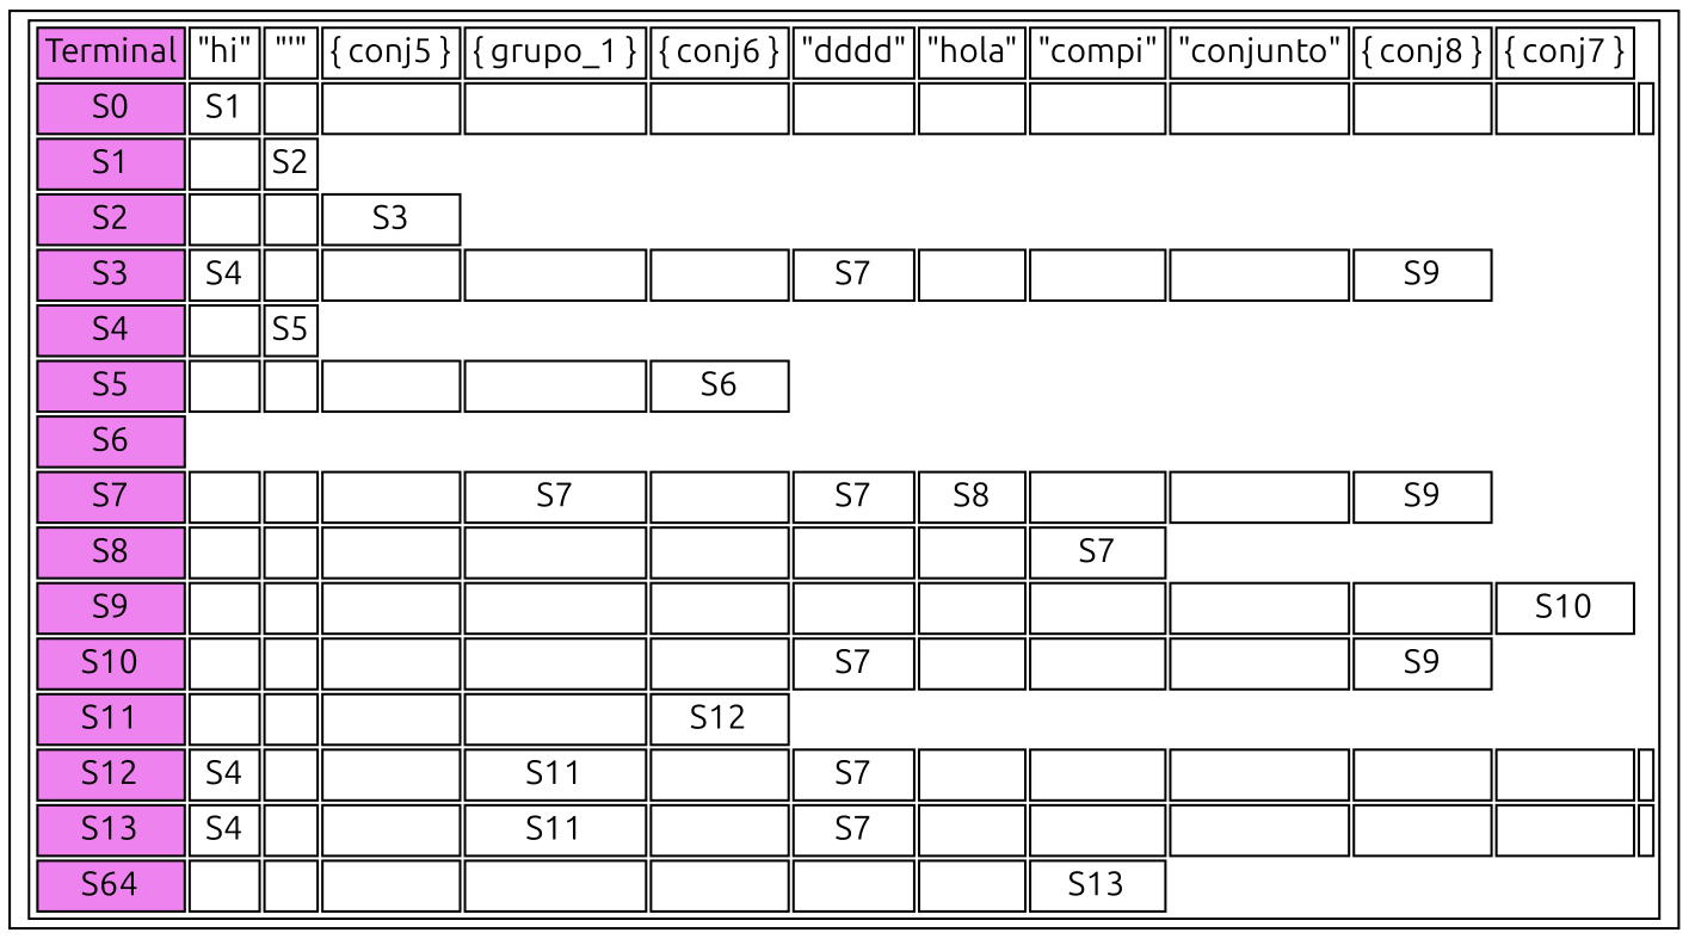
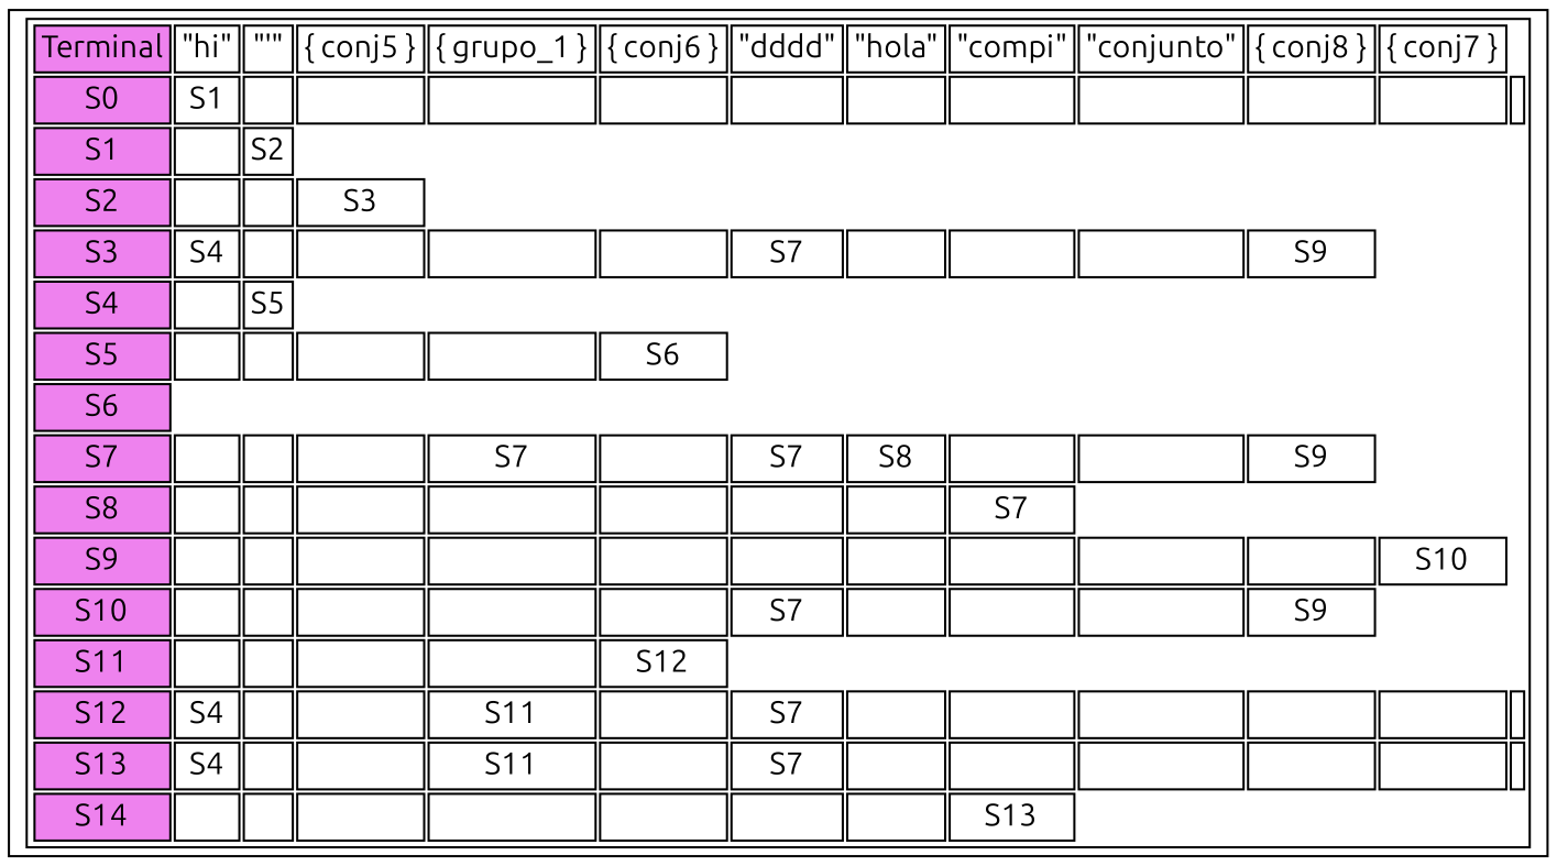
  digraph {
    fontname=Ubuntu
-   n1 [label=< <table> <tr><td bgcolor="violet">Terminal</td><td>"hi"</td><td>"'"</td><td>\{ conj5 \}</td><td>\{ grupo_1 \}</td><td>\{ conj6 \}</td><td>"dddd"</td><td>"hola"</td><td>"compi"</td><td>"conjunto"</td><td>\{ conj8 \}</td><td>\{ conj7 \}</td></tr> <tr> <td bgcolor="violet">S0</td><td>S1</td> <td></td> <td></td> <td></td> <td></td> <td></td> <td></td> <td></td> <td></td> <td></td> <td></td> <td></td> </tr> <tr> <td bgcolor="violet">S1</td><td></td> <td>S2</td> </tr> <tr> <td bgcolor="violet">S2</td><td></td> <td></td> <td>S3</td> </tr> <tr> <td bgcolor="violet">S3</td><td>S4</td> <td></td> <td></td> <td></td> <td></td> <td>S7</td> <td></td> <td></td> <td></td> <td>S9</td> </tr> <tr> <td bgcolor="violet">S4</td><td></td> <td>S5</td> </tr> <tr> <td bgcolor="violet">S5</td><td></td> <td></td> <td></td> <td></td> <td>S6</td> </tr> <tr> <td bgcolor="violet">S6</td></tr> <tr> <td bgcolor="violet">S7</td><td></td> <td></td> <td></td> <td>S7</td> <td></td> <td>S7</td> <td>S8</td> <td></td> <td></td> <td>S9</td> </tr> <tr> <td bgcolor="violet">S8</td><td></td> <td></td> <td></td> <td></td> <td></td> <td></td> <td></td> <td>S7</td> </tr> <tr> <td bgcolor="violet">S9</td><td></td> <td></td> <td></td> <td></td> <td></td> <td></td> <td></td> <td></td> <td></td> <td></td> <td>S10</td> </tr> <tr> <td bgcolor="violet">S10</td><td></td> <td></td> <td></td> <td></td> <td></td> <td>S7</td> <td></td> <td></td> <td></td> <td>S9</td> </tr> <tr> <td bgcolor="violet">S11</td><td></td> <td></td> <td></td> <td></td> <td>S12</td> </tr> <tr> <td bgcolor="violet">S12</td><td>S4</td> <td></td> <td></td> <td>S11</td> <td></td> <td>S7</td> <td></td> <td></td> <td></td> <td></td> <td></td> <td></td> </tr> <tr> <td bgcolor="violet">S13</td><td>S4</td> <td></td> <td></td> <td>S11</td> <td></td> <td>S7</td> <td></td> <td></td> <td></td> <td></td> <td></td> <td></td> </tr> <tr> <td bgcolor="violet">S64</td><td></td> <td></td> <td></td> <td></td> <td></td> <td></td> <td></td> <td>S13</td> </tr> </table>> shape=record fontname=Ubuntu]
+   n1 [label=< <table> <tr><td bgcolor="violet">Terminal</td><td>"hi"</td><td>"'"</td><td>\{ conj5 \}</td><td>\{ grupo_1 \}</td><td>\{ conj6 \}</td><td>"dddd"</td><td>"hola"</td><td>"compi"</td><td>"conjunto"</td><td>\{ conj8 \}</td><td>\{ conj7 \}</td></tr> <tr> <td bgcolor="violet">S0</td><td>S1</td> <td></td> <td></td> <td></td> <td></td> <td></td> <td></td> <td></td> <td></td> <td></td> <td></td> <td></td> </tr> <tr> <td bgcolor="violet">S1</td><td></td> <td>S2</td> </tr> <tr> <td bgcolor="violet">S2</td><td></td> <td></td> <td>S3</td> </tr> <tr> <td bgcolor="violet">S3</td><td>S4</td> <td></td> <td></td> <td></td> <td></td> <td>S7</td> <td></td> <td></td> <td></td> <td>S9</td> </tr> <tr> <td bgcolor="violet">S4</td><td></td> <td>S5</td> </tr> <tr> <td bgcolor="violet">S5</td><td></td> <td></td> <td></td> <td></td> <td>S6</td> </tr> <tr> <td bgcolor="violet">S6</td></tr> <tr> <td bgcolor="violet">S7</td><td></td> <td></td> <td></td> <td>S7</td> <td></td> <td>S7</td> <td>S8</td> <td></td> <td></td> <td>S9</td> </tr> <tr> <td bgcolor="violet">S8</td><td></td> <td></td> <td></td> <td></td> <td></td> <td></td> <td></td> <td>S7</td> </tr> <tr> <td bgcolor="violet">S9</td><td></td> <td></td> <td></td> <td></td> <td></td> <td></td> <td></td> <td></td> <td></td> <td></td> <td>S10</td> </tr> <tr> <td bgcolor="violet">S10</td><td></td> <td></td> <td></td> <td></td> <td></td> <td>S7</td> <td></td> <td></td> <td></td> <td>S9</td> </tr> <tr> <td bgcolor="violet">S11</td><td></td> <td></td> <td></td> <td></td> <td>S12</td> </tr> <tr> <td bgcolor="violet">S12</td><td>S4</td> <td></td> <td></td> <td>S11</td> <td></td> <td>S7</td> <td></td> <td></td> <td></td> <td></td> <td></td> <td></td> </tr> <tr> <td bgcolor="violet">S13</td><td>S4</td> <td></td> <td></td> <td>S11</td> <td></td> <td>S7</td> <td></td> <td></td> <td></td> <td></td> <td></td> <td></td> </tr> <tr> <td bgcolor="violet">S14</td><td></td> <td></td> <td></td> <td></td> <td></td> <td></td> <td></td> <td>S13</td> </tr> </table>> shape=record fontname=Ubuntu]
  }
